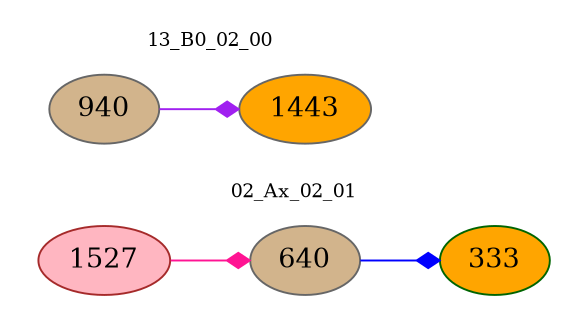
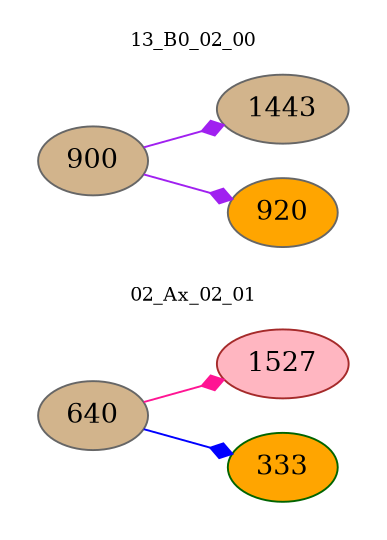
  digraph {
    rankdir=LR
    node [color=gray40 fillcolor=orange style=filled]
    edge [arrowhead=diamond color=purple]
    n1 [fillcolor=tan label=640]
    n2 [color=darkgreen label=333]
    n3 [color=brown fillcolor=lightpink label=1527]
-   n4 [fillcolor=tan label=940]
-   n6 [label=1443]
+   n4 [fillcolor=tan label=900]
+   n5 [label=920]
+   n6 [fillcolor=tan label=1443]
    subgraph cluster_1 {
      color=white
      fontsize=10
      label="02_Ax_02_01"
      n1
      n2
      n3
    }
    subgraph cluster_2 {
      color=white
      fontsize=10
      label="13_B0_02_00"
      n4
+     n5
      n6
    }
    n1 -> n2 [color=blue]
-   n3 -> n1 [color=deeppink]
+   n1 -> n3 [color=deeppink]
+   n4 -> n5
    n4 -> n6
  }
